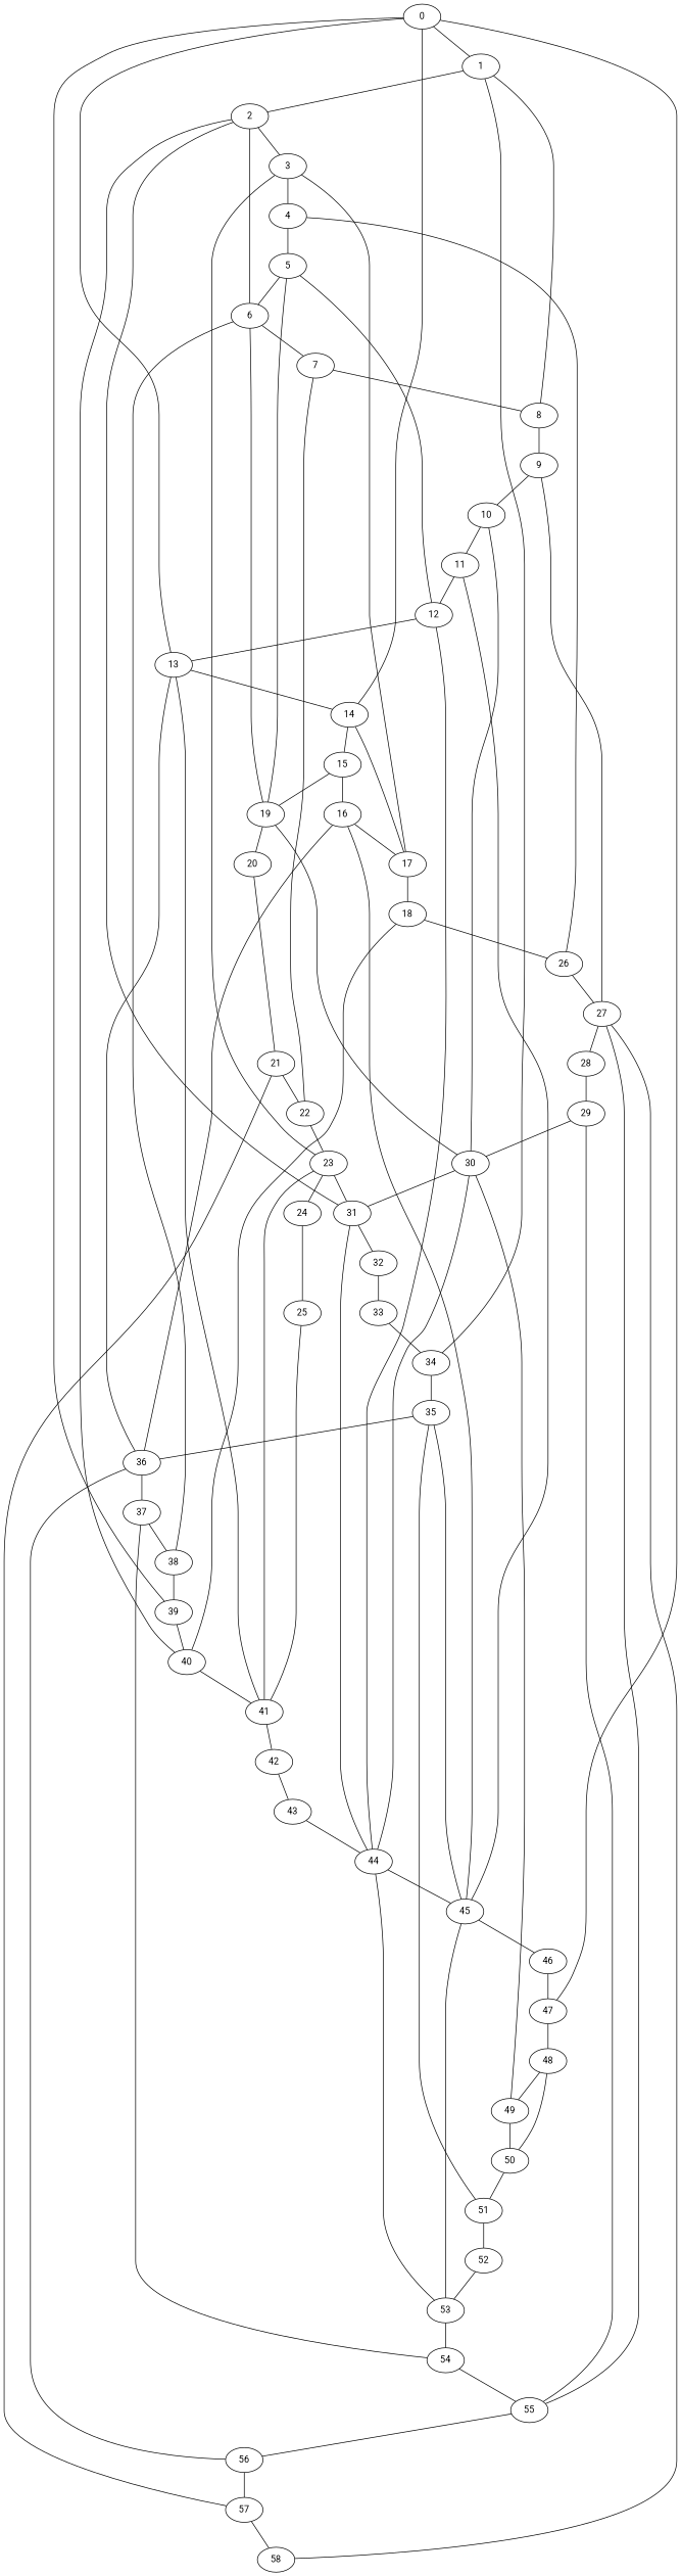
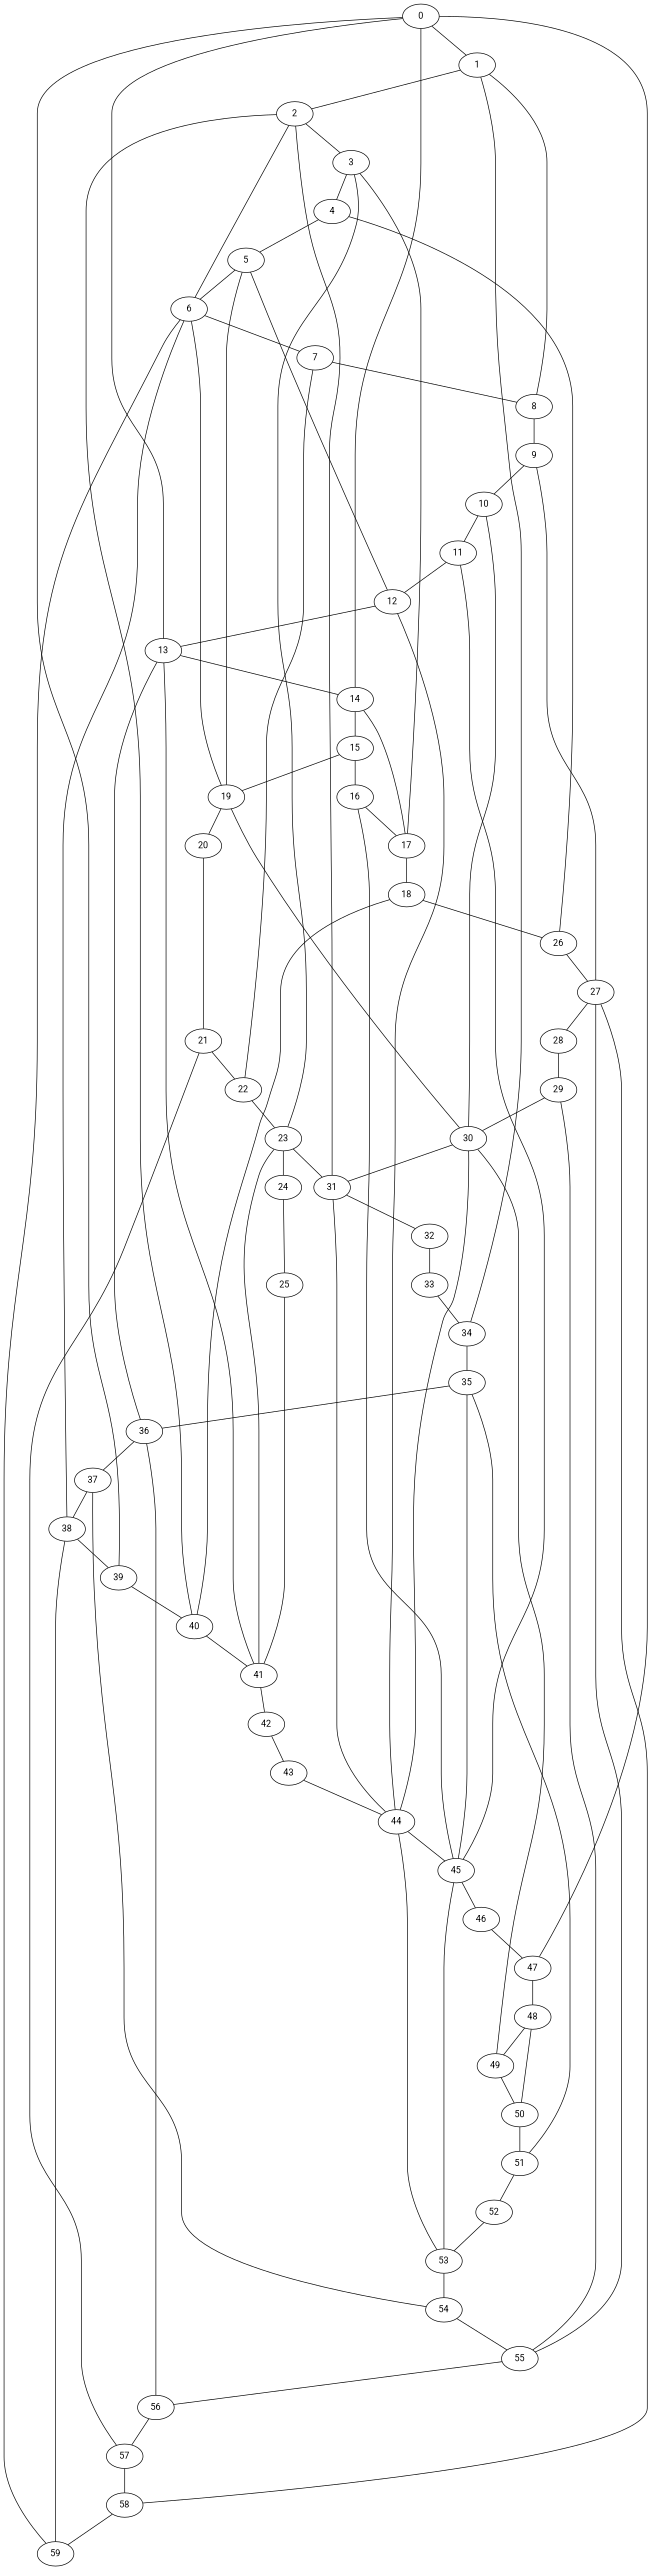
  graph {
    fontname=Roboto
    node [fontname=Roboto]
    edge [fontname=Roboto]
    0
    1
    47
    14
    13
    39
    2
    34
    8
    48
    17
    15
    41
    36
    40
    3
    6
    31
    35
    9
    49
    50
    18
    19
    16
    42
    37
    56
    4
    23
    7
+   59
    38
    44
    32
    45
    51
    27
    10
    5
    26
    24
    30
    20
    22
    53
    33
    12
    25
    28
    55
    58
    21
    11
    29
    46
    54
    43
    57
    52
    0 -- 1
    0 -- 47
    0 -- 14
    0 -- 13
    0 -- 39
    1 -- 2
    1 -- 34
    1 -- 8
    47 -- 48
    14 -- 17
    14 -- 15
    13 -- 14
    13 -- 41
    13 -- 36
    39 -- 40
    2 -- 40
    2 -- 3
    2 -- 6
    2 -- 31
    34 -- 35
    8 -- 9
    48 -- 49
    48 -- 50
    17 -- 18
    15 -- 19
    15 -- 16
    41 -- 42
    36 -- 37
    36 -- 56
    40 -- 41
    3 -- 17
    3 -- 4
    3 -- 23
    6 -- 19
    6 -- 7
+   6 -- 59
    6 -- 38
    31 -- 44
    31 -- 32
    35 -- 36
    35 -- 45
    35 -- 51
    9 -- 27
    9 -- 10
    49 -- 50
    50 -- 51
    18 -- 40
    18 -- 26
    19 -- 30
    19 -- 20
    16 -- 17
-   16 -- 36
    16 -- 45
    42 -- 43
    37 -- 38
    37 -- 54
    56 -- 57
    4 -- 5
    4 -- 26
    23 -- 41
    23 -- 31
    23 -- 24
    7 -- 8
    7 -- 22
    38 -- 39
+   38 -- 59
    44 -- 45
    44 -- 53
    32 -- 33
    45 -- 53
    45 -- 46
    51 -- 52
    27 -- 28
    27 -- 55
    27 -- 58
    10 -- 30
    10 -- 11
    5 -- 6
    5 -- 19
    5 -- 12
    26 -- 27
    24 -- 25
    30 -- 31
    30 -- 49
    30 -- 44
    20 -- 21
    22 -- 23
    53 -- 54
    33 -- 34
    12 -- 13
    12 -- 44
    25 -- 41
    28 -- 29
    55 -- 56
+   58 -- 59
    21 -- 22
    21 -- 57
    11 -- 45
    11 -- 12
    29 -- 30
    29 -- 55
    46 -- 47
    54 -- 55
    43 -- 44
    57 -- 58
    52 -- 53
  }
